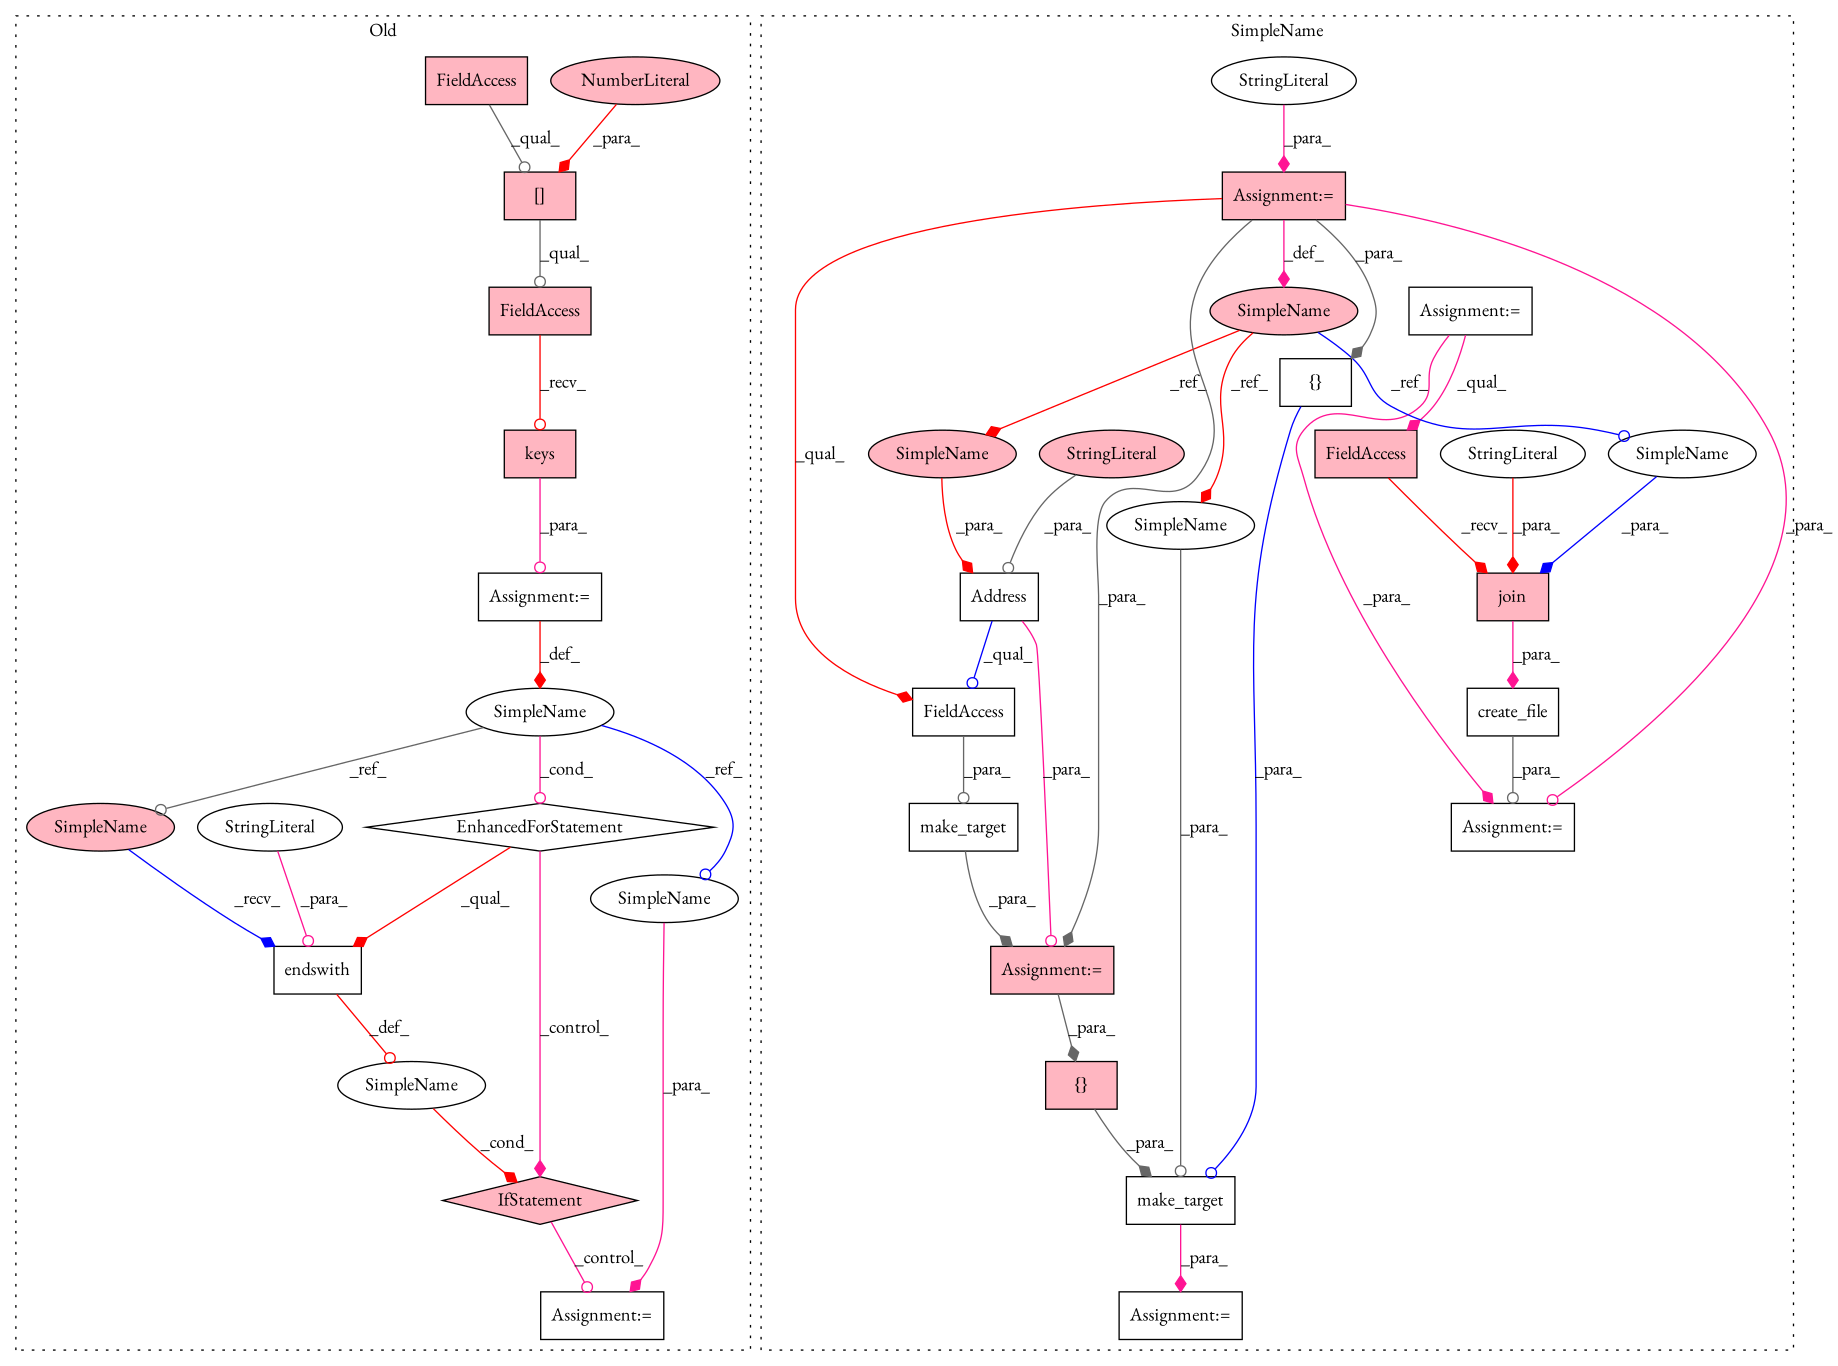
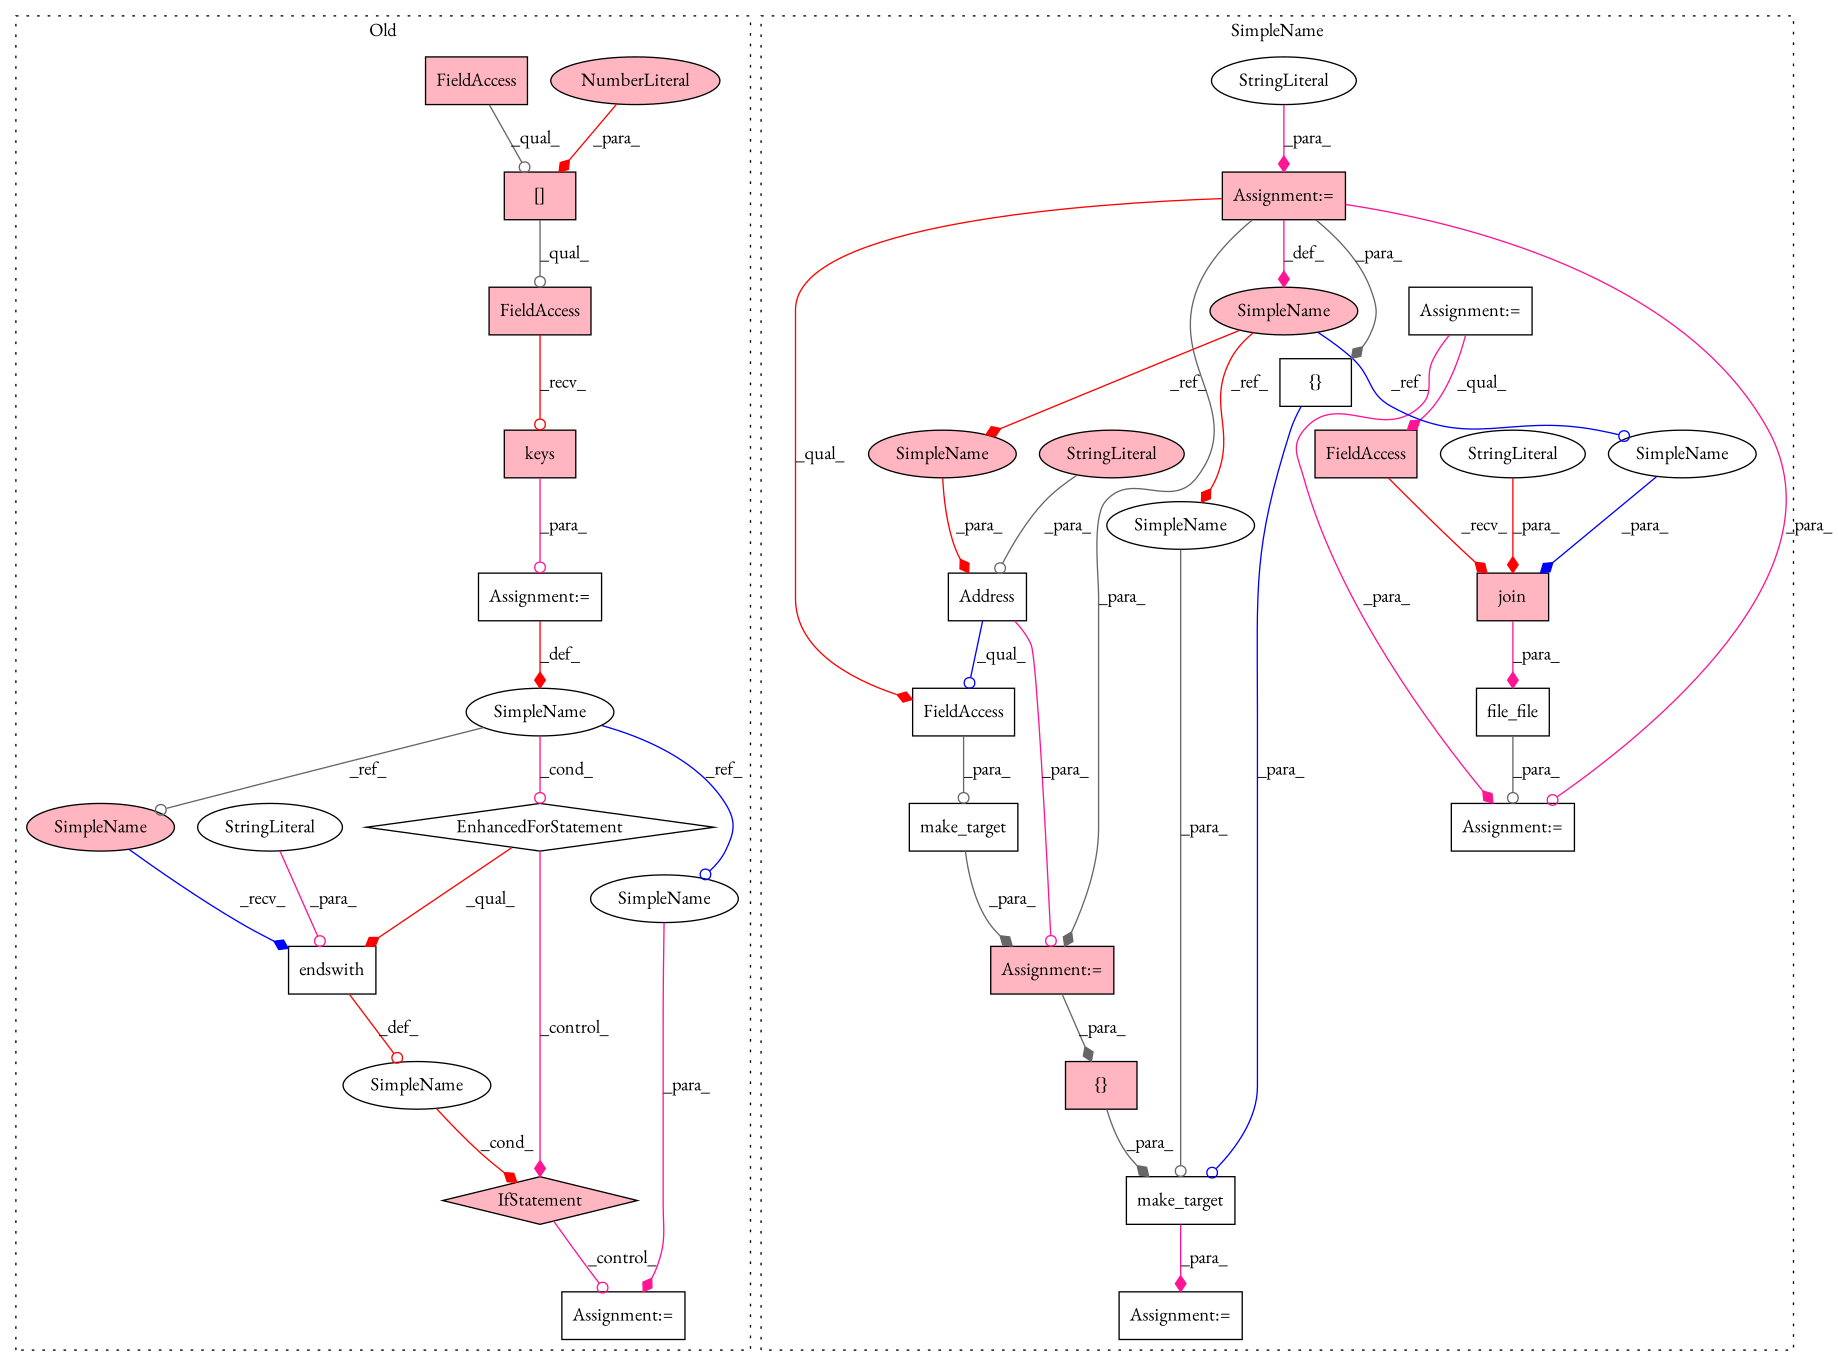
  digraph {
    fontname="EB Garamond"
    node [a=42 fillcolor=white fontname="EB Garamond" l=1 s="7761,7851" shape=box style=filled]
    edge [arrowhead=diamond color=deeppink fontname="EB Garamond"]
    n1 [a=32 fillcolor=lightpink l=6 label=keys s=7845]
    n2 [a=70 l="53,2" label=EnhancedForStatement shape=diamond]
    n3 [a=22 fillcolor=lightpink l=22 label=FieldAccess s=7822]
    n4 [a=2 fillcolor=lightpink l="12,1" label="[]" s="7822,7835"]
    n5 [a=34 fillcolor=lightpink label=NumberLiteral s=7834 shape=ellipse]
    n6 [label=SimpleName s=7818 shape=ellipse]
    n7 [a=25 fillcolor=lightpink l="4,2" label=IfStatement s="7861,7908" shape=diamond]
    n8 [a=22 fillcolor=lightpink l=11 label=FieldAccess s=7822]
    n9 [label=SimpleName shape=ellipse l="" s=""]
    n10 [a=7 label="Assignment:=" s=7930]
    n11 [a=32 l="9,1" label=endswith s="7867,7907"]
    n12 [a=45 l=31 label=StringLiteral s=7876 shape=ellipse]
    n13 [a=7 l="53,2" label="Assignment:="]
    n14 [fillcolor=lightpink label=SimpleName s=7865 shape=ellipse]
    n15 [label=SimpleName s=7931 shape=ellipse]
-   n16 [a=32 l="12,1" label=create_file s="5606,5658"]
+   n16 [a=32 l="12,1" label=file_file s="5606,5658"]
    n17 [a=32 fillcolor=lightpink l="5,1" label=join s="5626,5657"]
    n18 [a=22 fillcolor=lightpink l=7 label=FieldAccess s=5618]
    n19 [a=45 l=16 label=StringLiteral s=5641 shape=ellipse]
    n20 [a=7 l=2 label="Assignment:=" s=5442]
    n21 [fillcolor=lightpink l=9 label=SimpleName s=5552 shape=ellipse]
    n22 [a=32 l="8,1" label=Address s="5757,5783"]
    n23 [a=4 fillcolor=lightpink l="1,1" label="{}" s="5941,5948"]
    n24 [a=45 fillcolor=lightpink l=8 label=StringLiteral s=5775 shape=ellipse]
    n25 [a=32 l="12,1" label=make_target s="5745,5799"]
    n26 [a=22 l=32 label=FieldAccess s=5757]
    n27 [a=7 fillcolor=lightpink label="Assignment:=" s=5561]
    n28 [a=45 l=29 label=StringLiteral s=5562 shape=ellipse]
    n29 [a=7 fillcolor=lightpink label="Assignment:=" s=5739]
    n30 [a=7 label="Assignment:=" s=5600]
    n31 [a=4 l="1,1" label="{}" s="5959,6003"]
    n32 [a=7 label="Assignment:=" s=5897]
    n33 [a=32 l="12,1" label=make_target s="5903,6004"]
    n34 [fillcolor=lightpink l=9 label=SimpleName s=5765 shape=ellipse]
    n35 [l=9 label=SimpleName s=5631 shape=ellipse]
    n36 [l=9 label=SimpleName s=5915 shape=ellipse]
    subgraph cluster_1 {
      label=Old
      style=dotted
      n1
      n2
      n3
      n4
      n5
      n6
      n7
      n8
      n9
      n10
      n11
      n12
      n13
      n14
      n15
    }
    subgraph cluster_2 {
      label=SimpleName
      style=dotted
      n16
      n17
      n18
      n19
      n20
      n21
      n22
      n23
      n24
      n25
      n26
      n27
      n28
      n29
      n30
      n31
      n32
      n33
      n34
      n35
      n36
    }
    n1 -> n13 [arrowhead=odot label=_para_]
    n2 -> n7 [label=_control_]
    n2 -> n11 [color=red label=_qual_]
    n3 -> n1 [arrowhead=odot color=red label=_recv_]
    n4 -> n3 [arrowhead=odot color=gray40 label=_qual_]
    n5 -> n4 [color=red label=_para_]
    n6 -> n2 [arrowhead=odot label=_cond_]
    n6 -> n14 [arrowhead=odot color=gray40 label=_ref_]
    n6 -> n15 [arrowhead=odot color=blue label=_ref_]
    n7 -> n10 [arrowhead=odot label=_control_]
    n8 -> n4 [arrowhead=odot color=gray40 label=_qual_]
    n9 -> n7 [color=red label=_cond_]
    n11 -> n9 [arrowhead=odot color=red label=_def_]
    n12 -> n11 [arrowhead=odot label=_para_]
    n13 -> n6 [color=red label=_def_]
    n14 -> n11 [color=blue label=_recv_]
    n15 -> n10 [label=_para_]
    n16 -> n30 [arrowhead=odot color=gray40 label=_para_]
    n17 -> n16 [label=_para_]
    n18 -> n17 [color=red label=_recv_]
    n19 -> n17 [color=red label=_para_]
    n20 -> n18 [label=_qual_]
    n20 -> n30 [label=_para_]
    n21 -> n34 [color=red label=_ref_]
    n21 -> n35 [arrowhead=odot color=blue label=_ref_]
    n21 -> n36 [color=red label=_ref_]
    n22 -> n26 [arrowhead=odot color=blue label=_qual_]
    n22 -> n29 [arrowhead=odot label=_para_]
    n23 -> n33 [color=gray40 label=_para_]
    n24 -> n22 [arrowhead=odot color=gray40 label=_para_]
    n25 -> n29 [color=gray40 label=_para_]
    n26 -> n25 [arrowhead=odot color=gray40 label=_para_]
    n27 -> n21 [label=_def_]
    n27 -> n26 [color=red label=_qual_]
    n27 -> n29 [color=gray40 label=_para_]
    n27 -> n30 [arrowhead=odot label=_para_]
    n27 -> n31 [color=gray40 label=_para_]
    n28 -> n27 [label=_para_]
    n29 -> n23 [color=gray40 label=_para_]
    n31 -> n33 [arrowhead=odot color=blue label=_para_]
    n33 -> n32 [label=_para_]
    n34 -> n22 [color=red label=_para_]
    n35 -> n17 [color=blue label=_para_]
    n36 -> n33 [arrowhead=odot color=gray40 label=_para_]
  }
